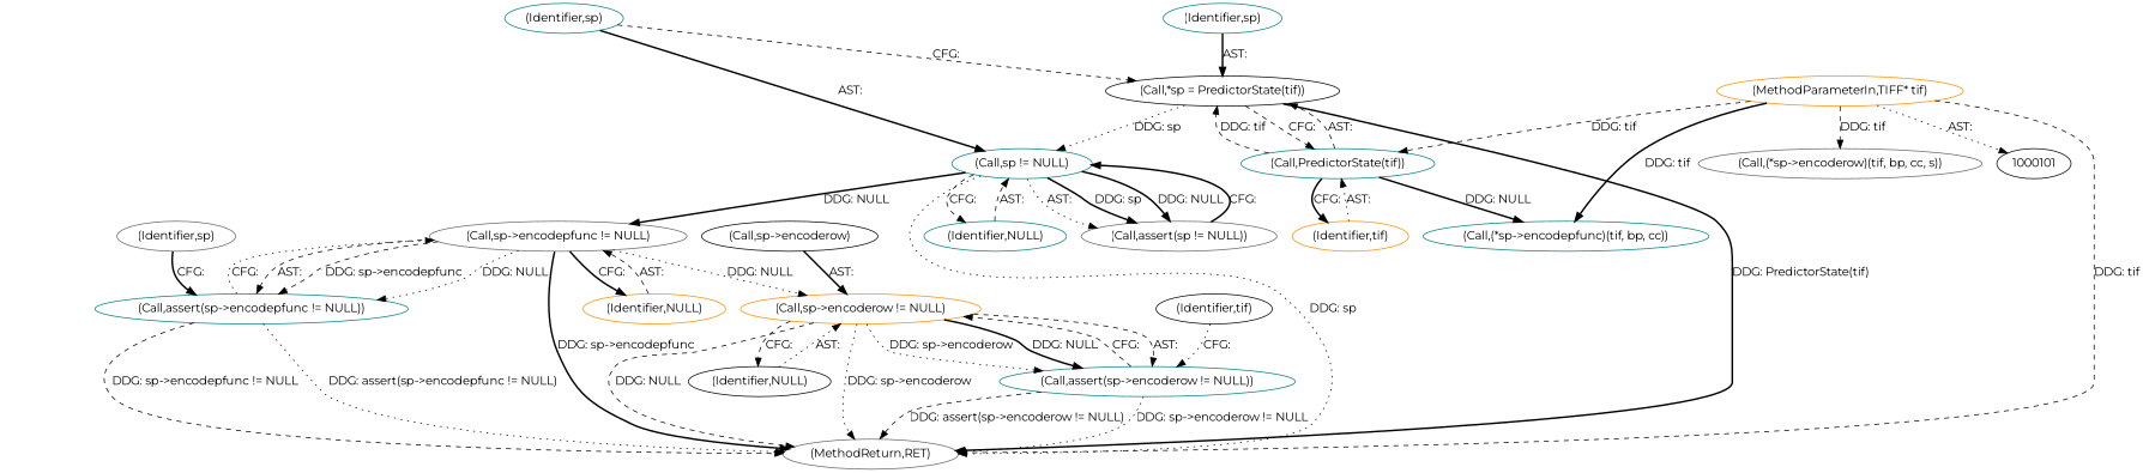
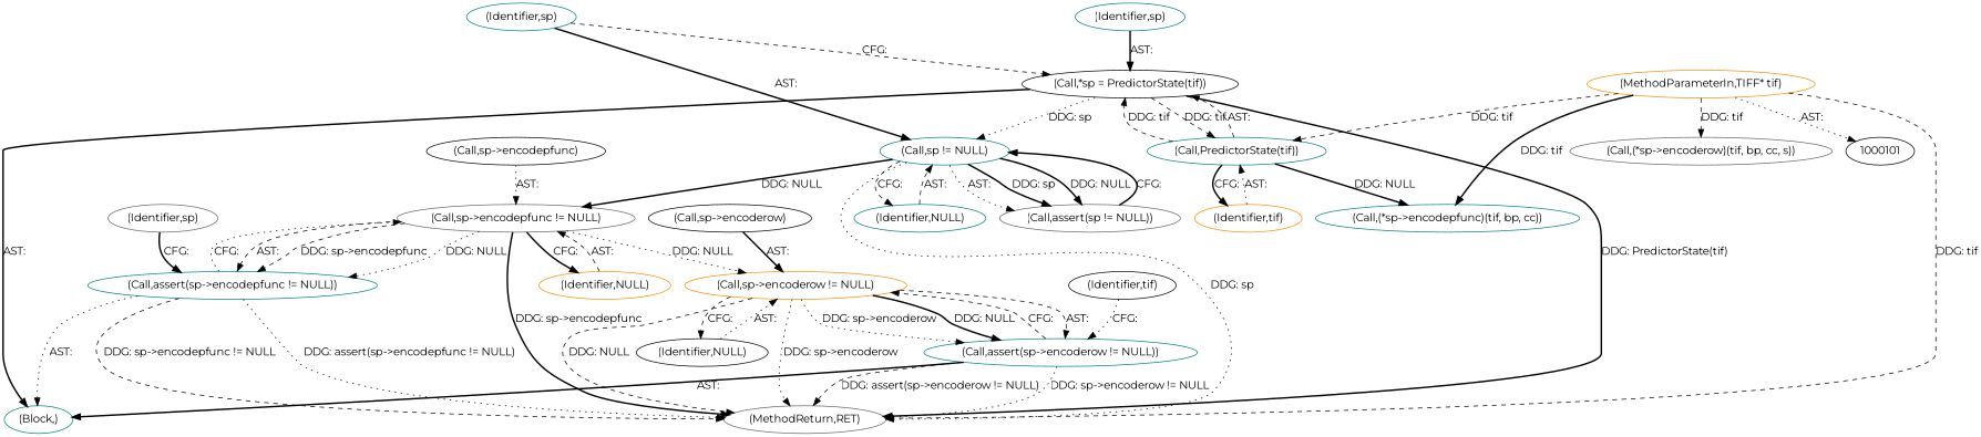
  digraph {
    fontname=Montserrat
    node [color=teal fontname=Montserrat]
    edge [fontname=Montserrat style=dashed]
    n1 [color=gray40 label="(Call,sp->encodepfunc != NULL)"]
    n2 [label="(Call,assert(sp->encodepfunc != NULL))"]
    n3 [color=darkorange label="(Call,sp->encoderow != NULL)"]
    n4 [color=gray40 label="(MethodReturn,RET)"]
    n5 [color=darkorange label="(Identifier,NULL)"]
+   n6 [label="(Block,)"]
    n7 [label="(Call,assert(sp->encoderow != NULL))"]
    n8 [color=black label="(Identifier,NULL)"]
    n9 [label="(Call,sp != NULL)"]
    n10 [label="(Identifier,NULL)"]
    n11 [color=gray40 label="(Call,assert(sp != NULL))"]
    n12 [color=black label="(Call,*sp = PredictorState(tif))"]
    n13 [label="(Call,PredictorState(tif))"]
    n14 [color=darkorange label="(Identifier,tif)"]
    n15 [label="(Call,(*sp->encodepfunc)(tif, bp, cc))"]
    n16 [color=darkorange label="(MethodParameterIn,TIFF* tif)"]
    n17 [color=gray40 label="(Call,(*sp->encoderow)(tif, bp, cc, s))"]
    1000101 [color=black]
+   n19 [color=black label="(Call,sp->encodepfunc)"]
    n20 [color=black label="(Identifier,tif)"]
    n21 [color=gray40 label="(Identifier,sp)"]
    n22 [label="(Identifier,sp)"]
    n23 [label="(Identifier,sp)"]
    n24 [color=black label="(Call,sp->encoderow)"]
    n1 -> n2 [label="AST: "]
    n1 -> n2 [label="DDG: sp->encodepfunc"]
    n1 -> n2 [label="DDG: NULL" style=dotted]
    n1 -> n3 [label="DDG: NULL" style=dotted]
    n1 -> n4 [label="DDG: sp->encodepfunc" style=bold]
    n1 -> n5 [label="CFG: " style=bold]
    n2 -> n1 [label="CFG: " style=dotted]
    n2 -> n4 [label="DDG: sp->encodepfunc != NULL"]
    n2 -> n4 [label="DDG: assert(sp->encodepfunc != NULL)" style=dotted]
+   n2 -> n6 [label="AST: " style=dotted]
    n3 -> n4 [label="DDG: NULL"]
    n3 -> n4 [label="DDG: sp->encoderow" style=dotted]
    n3 -> n7 [label="AST: "]
    n3 -> n7 [label="DDG: sp->encoderow" style=dotted]
    n3 -> n7 [label="DDG: NULL" style=bold]
    n3 -> n8 [label="CFG: "]
    n5 -> n1 [label="AST: "]
    n7 -> n3 [label="CFG: "]
    n7 -> n4 [label="DDG: assert(sp->encoderow != NULL)"]
    n7 -> n4 [label="DDG: sp->encoderow != NULL" style=dotted]
+   n7 -> n6 [label="AST: " style=bold]
    n8 -> n3 [label="AST: " style=dotted]
    n9 -> n1 [label="DDG: NULL" style=bold]
    n9 -> n4 [label="DDG: sp" style=dotted]
    n9 -> n10 [label="CFG: "]
    n9 -> n11 [label="AST: " style=dotted]
    n9 -> n11 [label="DDG: sp" style=bold]
    n9 -> n11 [label="DDG: NULL" style=bold]
    n10 -> n9 [label="AST: "]
    n11 -> n9 [label="CFG: " style=bold]
    n12 -> n4 [label="DDG: PredictorState(tif)" style=bold]
+   n12 -> n6 [label="AST: " style=bold]
    n12 -> n9 [label="DDG: sp" style=dotted]
-   n12 -> n13 [label="CFG: "]
+   n12 -> n13 [label="DDG: tif"]
    n13 -> n12 [label="AST: "]
    n13 -> n12 [label="DDG: tif"]
    n13 -> n14 [label="CFG: " style=bold]
    n13 -> n15 [label="DDG: NULL" style=bold]
    n14 -> n13 [label="AST: " style=dotted]
    n16 -> n4 [label="DDG: tif"]
    n16 -> n13 [label="DDG: tif"]
    n16 -> n15 [label="DDG: tif" style=bold]
    n16 -> n17 [label="DDG: tif"]
    n16 -> 1000101 [label="AST: " style=dotted]
+   n19 -> n1 [label="AST: " style=dotted]
    n20 -> n7 [label="CFG: " style=dotted]
    n21 -> n2 [label="CFG: " style=bold]
    n22 -> n9 [label="AST: " style=bold]
    n22 -> n12 [label="CFG: "]
    n23 -> n12 [label="AST: " style=bold]
    n24 -> n3 [label="AST: " style=bold]
  }
